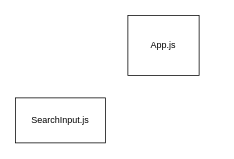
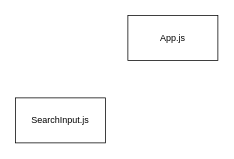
  <mxCell id="0" />
  <mxCell id="1" parent="0" />
- <mxCell id="2" value="App.js" style="rounded=0;whiteSpace=wrap;html=1;" vertex="1" parent="1"><mxGeometry x="170" y="20" width="95" height="80" as="geometry" /></mxCell>
+ <mxCell id="2" value="App.js" style="rounded=0;whiteSpace=wrap;html=1;" vertex="1" parent="1"><mxGeometry x="170" y="20" width="120" height="60" as="geometry" /></mxCell>
  <mxCell id="3" value="SearchInput.js" style="rounded=0;whiteSpace=wrap;html=1;" vertex="1" parent="1"><mxGeometry x="20" y="130" width="120" height="60" as="geometry" /></mxCell>
